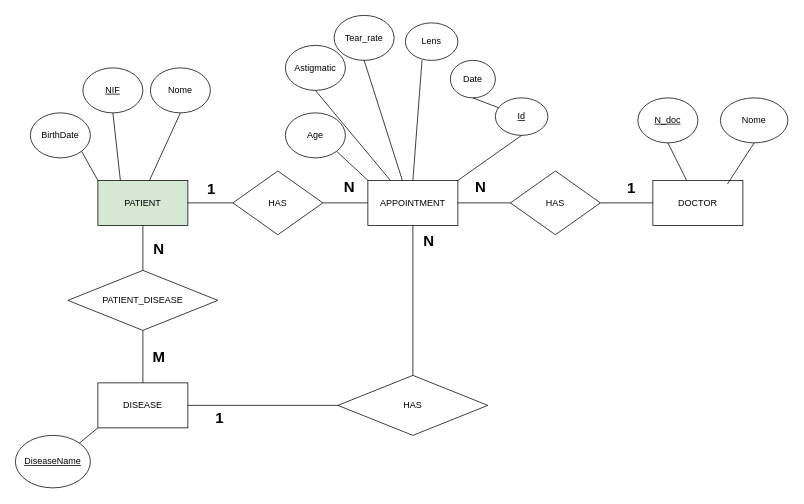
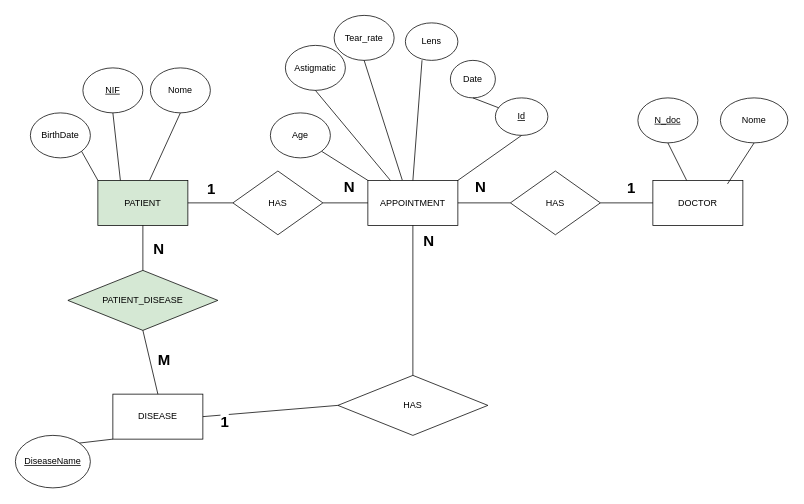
  <mxCell id="0" />
  <mxCell id="1" parent="0" />
  <mxCell id="2" value="PATIENT" style="rounded=0;whiteSpace=wrap;html=1;fillColor=#d5e8d4;" parent="1" vertex="1"><mxGeometry x="130" y="240" width="120" height="60" as="geometry" /></mxCell>
  <mxCell id="3" value="DOCTOR" style="rounded=0;whiteSpace=wrap;html=1;" parent="1" vertex="1"><mxGeometry x="870" y="240" width="120" height="60" as="geometry" /></mxCell>
- <mxCell id="4" value="DISEASE" style="rounded=0;whiteSpace=wrap;html=1;" parent="1" vertex="1"><mxGeometry x="130" y="510" width="120" height="60" as="geometry" /></mxCell>
+ <mxCell id="4" value="DISEASE" style="rounded=0;whiteSpace=wrap;html=1;" parent="1" vertex="1"><mxGeometry x="150" y="525" width="120" height="60" as="geometry" /></mxCell>
  <mxCell id="5" value="HAS" style="rhombus;whiteSpace=wrap;html=1;" parent="1" vertex="1"><mxGeometry x="310" y="227.5" width="120" height="85" as="geometry" /></mxCell>
  <mxCell id="6" value="" style="endArrow=none;html=1;rounded=0;entryX=1;entryY=0.5;entryDx=0;entryDy=0;exitX=0;exitY=0.5;exitDx=0;exitDy=0;" parent="1" source="5" target="2" edge="1"><mxGeometry width="50" height="50" relative="1" as="geometry"><mxPoint x="640" y="470" as="sourcePoint" /><mxPoint x="490" y="280" as="targetPoint" /></mxGeometry></mxCell>
  <mxCell id="7" value="1" style="edgeLabel;html=1;align=center;verticalAlign=middle;resizable=0;points=[];fontStyle=1;fontSize=20;" parent="6" vertex="1" connectable="0"><mxGeometry x="0.265" y="-7" relative="1" as="geometry"><mxPoint x="8" y="-13" as="offset" /></mxGeometry></mxCell>
- <mxCell id="8" value="PATIENT_DISEASE" style="rhombus;whiteSpace=wrap;html=1;" parent="1" vertex="1"><mxGeometry x="90" y="360" width="200" height="80" as="geometry" /></mxCell>
+ <mxCell id="8" value="PATIENT_DISEASE" style="rhombus;whiteSpace=wrap;html=1;fillColor=#d5e8d4;" parent="1" vertex="1"><mxGeometry x="90" y="360" width="200" height="80" as="geometry" /></mxCell>
  <mxCell id="9" value="" style="endArrow=none;html=1;rounded=0;entryX=0.5;entryY=1;entryDx=0;entryDy=0;exitX=0.5;exitY=0;exitDx=0;exitDy=0;" parent="1" source="8" target="2" edge="1"><mxGeometry width="50" height="50" relative="1" as="geometry"><mxPoint x="430" y="370" as="sourcePoint" /><mxPoint x="320" y="370" as="targetPoint" /></mxGeometry></mxCell>
  <mxCell id="10" value="N" style="edgeLabel;html=1;align=center;verticalAlign=middle;resizable=0;points=[];fontStyle=1;fontSize=20;" parent="9" vertex="1" connectable="0"><mxGeometry x="0.265" y="-7" relative="1" as="geometry"><mxPoint x="13" y="8" as="offset" /></mxGeometry></mxCell>
  <mxCell id="11" value="" style="endArrow=none;html=1;rounded=0;entryX=0.5;entryY=1;entryDx=0;entryDy=0;exitX=0.5;exitY=0;exitDx=0;exitDy=0;" parent="1" source="4" target="8" edge="1"><mxGeometry width="50" height="50" relative="1" as="geometry"><mxPoint x="330" y="540" as="sourcePoint" /><mxPoint x="330" y="480" as="targetPoint" /><Array as="points" /></mxGeometry></mxCell>
  <mxCell id="12" value="M" style="edgeLabel;html=1;align=center;verticalAlign=middle;resizable=0;points=[];fontStyle=1;fontSize=20;" parent="11" vertex="1" connectable="0"><mxGeometry x="0.265" y="-7" relative="1" as="geometry"><mxPoint x="13" y="8" as="offset" /></mxGeometry></mxCell>
  <mxCell id="13" value="BirthDate" style="ellipse;whiteSpace=wrap;html=1;" parent="1" vertex="1"><mxGeometry x="40" y="150" width="80" height="60" as="geometry" /></mxCell>
  <mxCell id="14" value="" style="endArrow=none;html=1;rounded=0;exitX=0;exitY=0;exitDx=0;exitDy=0;entryX=1;entryY=1;entryDx=0;entryDy=0;" parent="1" source="2" target="13" edge="1"><mxGeometry width="50" height="50" relative="1" as="geometry"><mxPoint x="490" y="430" as="sourcePoint" /><mxPoint x="540" y="380" as="targetPoint" /></mxGeometry></mxCell>
  <mxCell id="15" value="APPOINTMENT" style="rounded=0;whiteSpace=wrap;html=1;" parent="1" vertex="1"><mxGeometry x="490" y="240" width="120" height="60" as="geometry" /></mxCell>
  <mxCell id="16" value="" style="endArrow=none;html=1;rounded=0;entryX=1;entryY=0.5;entryDx=0;entryDy=0;exitX=0;exitY=0.5;exitDx=0;exitDy=0;" parent="1" source="15" target="5" edge="1"><mxGeometry width="50" height="50" relative="1" as="geometry"><mxPoint x="430" y="400" as="sourcePoint" /><mxPoint x="480" y="350" as="targetPoint" /></mxGeometry></mxCell>
  <mxCell id="17" value="&lt;b&gt;&lt;font style=&quot;font-size: 20px;&quot;&gt;N&lt;/font&gt;&lt;/b&gt;" style="text;html=1;align=center;verticalAlign=middle;resizable=0;points=[];autosize=1;strokeColor=none;fillColor=none;" parent="1" vertex="1"><mxGeometry x="445" y="227.5" width="40" height="40" as="geometry" /></mxCell>
  <mxCell id="18" value="HAS" style="rhombus;whiteSpace=wrap;html=1;" parent="1" vertex="1"><mxGeometry x="680" y="227.5" width="120" height="85" as="geometry" /></mxCell>
  <mxCell id="19" value="" style="endArrow=none;html=1;rounded=0;entryX=1;entryY=0.5;entryDx=0;entryDy=0;exitX=0;exitY=0.5;exitDx=0;exitDy=0;" parent="1" source="18" target="15" edge="1"><mxGeometry width="50" height="50" relative="1" as="geometry"><mxPoint x="1010" y="462.5" as="sourcePoint" /><mxPoint x="610" y="170" as="targetPoint" /></mxGeometry></mxCell>
  <mxCell id="20" value="1" style="edgeLabel;html=1;align=center;verticalAlign=middle;resizable=0;points=[];fontStyle=1;fontSize=20;" parent="19" vertex="1" connectable="0"><mxGeometry x="0.265" y="-7" relative="1" as="geometry"><mxPoint x="204" y="-15" as="offset" /></mxGeometry></mxCell>
  <mxCell id="21" value="" style="endArrow=none;html=1;rounded=0;entryX=1;entryY=0.5;entryDx=0;entryDy=0;exitX=0;exitY=0.5;exitDx=0;exitDy=0;" parent="1" source="3" target="18" edge="1"><mxGeometry width="50" height="50" relative="1" as="geometry"><mxPoint x="860" y="170" as="sourcePoint" /><mxPoint x="850" y="342.5" as="targetPoint" /></mxGeometry></mxCell>
  <mxCell id="22" value="&lt;b&gt;&lt;font style=&quot;font-size: 20px;&quot;&gt;N&lt;/font&gt;&lt;/b&gt;" style="text;html=1;align=center;verticalAlign=middle;resizable=0;points=[];autosize=1;strokeColor=none;fillColor=none;" parent="1" vertex="1"><mxGeometry x="620" y="227.5" width="40" height="40" as="geometry" /></mxCell>
  <mxCell id="23" value="&lt;u&gt;DiseaseName&lt;/u&gt;" style="ellipse;whiteSpace=wrap;html=1;" parent="1" vertex="1"><mxGeometry x="20" y="580" width="100" height="70" as="geometry" /></mxCell>
  <mxCell id="24" value="" style="endArrow=none;html=1;rounded=0;exitX=1;exitY=0;exitDx=0;exitDy=0;entryX=0;entryY=1;entryDx=0;entryDy=0;" parent="1" source="23" target="4" edge="1"><mxGeometry width="50" height="50" relative="1" as="geometry"><mxPoint x="490" y="400" as="sourcePoint" /><mxPoint x="540" y="350" as="targetPoint" /></mxGeometry></mxCell>
  <mxCell id="25" value="&lt;u&gt;NIF&lt;/u&gt;" style="ellipse;whiteSpace=wrap;html=1;" parent="1" vertex="1"><mxGeometry x="110" y="90" width="80" height="60" as="geometry" /></mxCell>
  <mxCell id="26" value="" style="endArrow=none;html=1;rounded=0;entryX=0.5;entryY=1;entryDx=0;entryDy=0;exitX=0.25;exitY=0;exitDx=0;exitDy=0;" parent="1" source="2" target="25" edge="1"><mxGeometry width="50" height="50" relative="1" as="geometry"><mxPoint x="490" y="400" as="sourcePoint" /><mxPoint x="540" y="350" as="targetPoint" /></mxGeometry></mxCell>
  <mxCell id="27" value="Nome" style="ellipse;whiteSpace=wrap;html=1;" parent="1" vertex="1"><mxGeometry x="200" y="90" width="80" height="60" as="geometry" /></mxCell>
  <mxCell id="28" value="" style="endArrow=none;html=1;rounded=0;exitX=0.575;exitY=-0.005;exitDx=0;exitDy=0;entryX=0.5;entryY=1;entryDx=0;entryDy=0;exitPerimeter=0;" parent="1" source="2" target="27" edge="1"><mxGeometry width="50" height="50" relative="1" as="geometry"><mxPoint x="290" y="180" as="sourcePoint" /><mxPoint x="700" y="320" as="targetPoint" /></mxGeometry></mxCell>
- <mxCell id="29" value="Age" style="ellipse;whiteSpace=wrap;html=1;" parent="1" vertex="1"><mxGeometry x="380" y="150" width="80" height="60" as="geometry" /></mxCell>
+ <mxCell id="29" value="Age" style="ellipse;whiteSpace=wrap;html=1;" parent="1" vertex="1"><mxGeometry x="360" y="150" width="80" height="60" as="geometry" /></mxCell>
  <mxCell id="30" value="" style="endArrow=none;html=1;rounded=0;exitX=0;exitY=0;exitDx=0;exitDy=0;entryX=1;entryY=1;entryDx=0;entryDy=0;" parent="1" source="15" target="29" edge="1"><mxGeometry width="50" height="50" relative="1" as="geometry"><mxPoint x="510" y="227.5" as="sourcePoint" /><mxPoint x="920" y="367.5" as="targetPoint" /></mxGeometry></mxCell>
  <mxCell id="31" value="Astigmatic" style="ellipse;whiteSpace=wrap;html=1;" parent="1" vertex="1"><mxGeometry x="380" y="60" width="80" height="60" as="geometry" /></mxCell>
  <mxCell id="32" value="" style="endArrow=none;html=1;rounded=0;entryX=0.5;entryY=1;entryDx=0;entryDy=0;exitX=0.25;exitY=0;exitDx=0;exitDy=0;" parent="1" source="15" target="31" edge="1"><mxGeometry width="50" height="50" relative="1" as="geometry"><mxPoint x="540" y="227.5" as="sourcePoint" /><mxPoint x="920" y="337.5" as="targetPoint" /></mxGeometry></mxCell>
  <mxCell id="33" value="Tear_rate" style="ellipse;whiteSpace=wrap;html=1;" parent="1" vertex="1"><mxGeometry x="445" y="20" width="80" height="60" as="geometry" /></mxCell>
  <mxCell id="34" value="Lens" style="ellipse;whiteSpace=wrap;html=1;" parent="1" vertex="1"><mxGeometry x="540" y="30" width="70" height="50" as="geometry" /></mxCell>
  <mxCell id="35" value="" style="endArrow=none;html=1;rounded=0;entryX=0.5;entryY=1;entryDx=0;entryDy=0;exitX=0.382;exitY=-0.007;exitDx=0;exitDy=0;exitPerimeter=0;" parent="1" source="15" target="33" edge="1"><mxGeometry width="50" height="50" relative="1" as="geometry"><mxPoint x="651" y="532" as="sourcePoint" /><mxPoint x="610" y="440" as="targetPoint" /></mxGeometry></mxCell>
  <mxCell id="36" value="" style="endArrow=none;html=1;rounded=0;entryX=0.317;entryY=0.996;entryDx=0;entryDy=0;exitX=0.5;exitY=0;exitDx=0;exitDy=0;entryPerimeter=0;" parent="1" source="15" target="34" edge="1"><mxGeometry width="50" height="50" relative="1" as="geometry"><mxPoint x="661" y="612" as="sourcePoint" /><mxPoint x="620" y="520" as="targetPoint" /></mxGeometry></mxCell>
  <mxCell id="37" value="&lt;u&gt;Id&lt;/u&gt;" style="ellipse;whiteSpace=wrap;html=1;" parent="1" vertex="1"><mxGeometry x="660" y="130" width="70" height="50" as="geometry" /></mxCell>
  <mxCell id="38" value="" style="endArrow=none;html=1;rounded=0;entryX=1;entryY=0;entryDx=0;entryDy=0;exitX=0.5;exitY=1;exitDx=0;exitDy=0;" parent="1" source="37" target="15" edge="1"><mxGeometry width="50" height="50" relative="1" as="geometry"><mxPoint x="490" y="400" as="sourcePoint" /><mxPoint x="540" y="350" as="targetPoint" /></mxGeometry></mxCell>
  <mxCell id="39" value="&lt;u&gt;N_doc&lt;/u&gt;" style="ellipse;whiteSpace=wrap;html=1;" parent="1" vertex="1"><mxGeometry x="850" y="130" width="80" height="60" as="geometry" /></mxCell>
  <mxCell id="40" value="" style="endArrow=none;html=1;rounded=0;entryX=0.5;entryY=1;entryDx=0;entryDy=0;" parent="1" source="3" target="39" edge="1"><mxGeometry width="50" height="50" relative="1" as="geometry"><mxPoint x="490" y="400" as="sourcePoint" /><mxPoint x="540" y="350" as="targetPoint" /></mxGeometry></mxCell>
  <mxCell id="41" value="Nome" style="ellipse;whiteSpace=wrap;html=1;" parent="1" vertex="1"><mxGeometry x="960" y="130" width="90" height="60" as="geometry" /></mxCell>
  <mxCell id="42" value="" style="endArrow=none;html=1;rounded=0;entryX=0.5;entryY=1;entryDx=0;entryDy=0;exitX=0.829;exitY=0.079;exitDx=0;exitDy=0;exitPerimeter=0;" parent="1" source="3" target="41" edge="1"><mxGeometry width="50" height="50" relative="1" as="geometry"><mxPoint x="510" y="400" as="sourcePoint" /><mxPoint x="560" y="350" as="targetPoint" /></mxGeometry></mxCell>
  <mxCell id="43" value="Date" style="ellipse;whiteSpace=wrap;html=1;" parent="1" vertex="1"><mxGeometry x="600" y="80" width="60" height="50" as="geometry" /></mxCell>
  <mxCell id="44" value="" style="endArrow=none;html=1;rounded=0;exitX=0.5;exitY=1;exitDx=0;exitDy=0;" parent="1" source="43" target="37" edge="1"><mxGeometry width="50" height="50" relative="1" as="geometry"><mxPoint x="510" y="400" as="sourcePoint" /><mxPoint x="560" y="350" as="targetPoint" /></mxGeometry></mxCell>
  <mxCell id="45" value="HAS" style="rhombus;whiteSpace=wrap;html=1;" vertex="1" parent="1"><mxGeometry x="450" y="500" width="200" height="80" as="geometry" /></mxCell>
  <mxCell id="46" value="" style="endArrow=none;html=1;rounded=0;exitX=0.5;exitY=0;exitDx=0;exitDy=0;" edge="1" parent="1" source="45"><mxGeometry width="50" height="50" relative="1" as="geometry"><mxPoint x="725" y="410" as="sourcePoint" /><mxPoint x="550" y="300" as="targetPoint" /></mxGeometry></mxCell>
  <mxCell id="47" value="N" style="edgeLabel;html=1;align=center;verticalAlign=middle;resizable=0;points=[];fontStyle=1;fontSize=20;" vertex="1" connectable="0" parent="46"><mxGeometry x="0.265" y="-7" relative="1" as="geometry"><mxPoint x="13" y="-54" as="offset" /></mxGeometry></mxCell>
  <mxCell id="48" value="" style="endArrow=none;html=1;rounded=0;entryX=0;entryY=0.5;entryDx=0;entryDy=0;exitX=1;exitY=0.5;exitDx=0;exitDy=0;" edge="1" parent="1" target="45" source="4"><mxGeometry width="50" height="50" relative="1" as="geometry"><mxPoint x="485" y="550" as="sourcePoint" /><mxPoint x="625" y="520" as="targetPoint" /><Array as="points" /></mxGeometry></mxCell>
  <mxCell id="49" value="1" style="edgeLabel;html=1;align=center;verticalAlign=middle;resizable=0;points=[];fontStyle=1;fontSize=20;" vertex="1" connectable="0" parent="48"><mxGeometry x="0.265" y="-7" relative="1" as="geometry"><mxPoint x="-86" y="8" as="offset" /></mxGeometry></mxCell>
